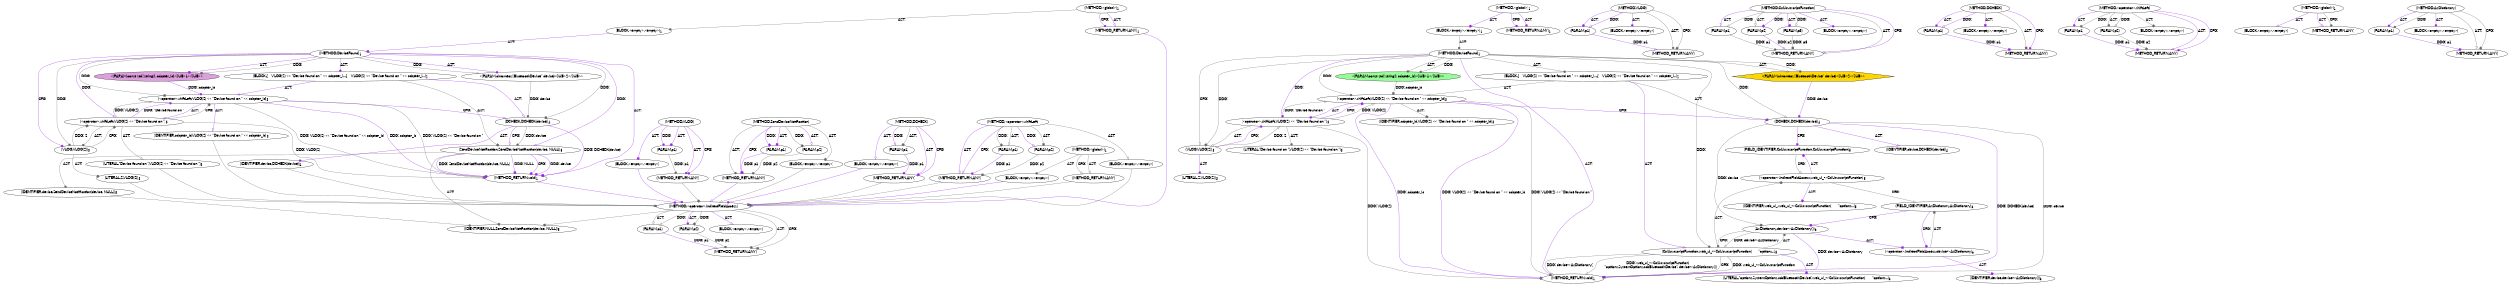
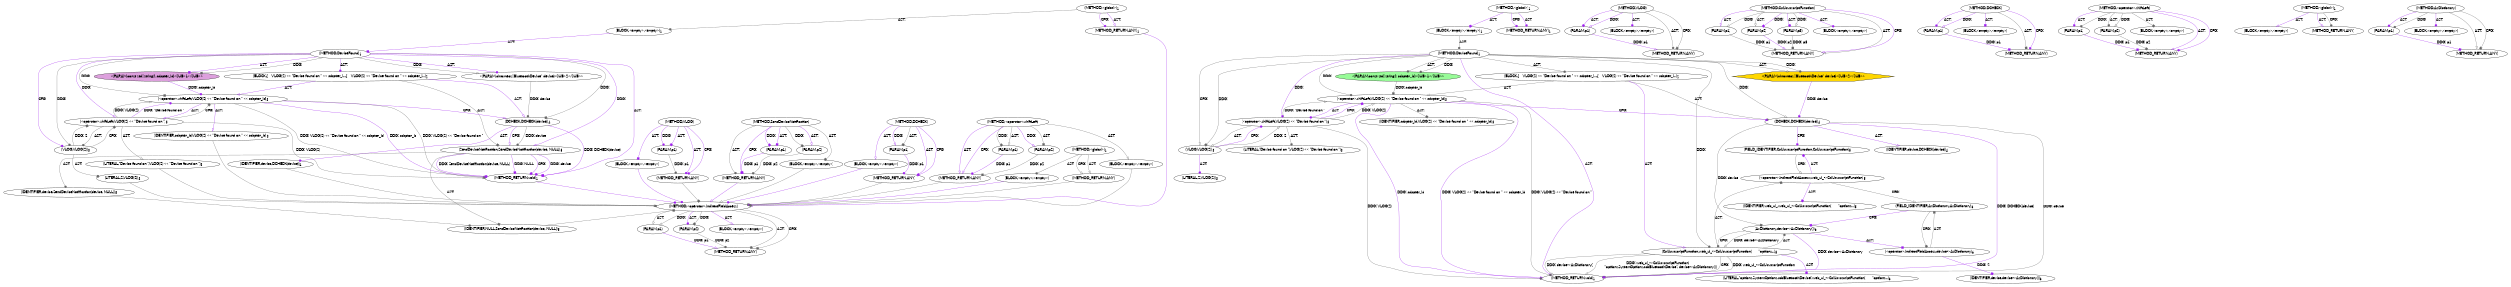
  digraph {
    fontname=Lato
    node [fontname=Lato]
    edge [arrowhead=onormal color=gray40 fontname=Lato]
    n1 [label=<(METHOD,&lt;operator&gt;.indirectFieldAccess)>]
    n2 [label=<(PARAM,p1)>]
    n3 [label=<(PARAM,p2)>]
    n4 [label=<(BLOCK,&lt;empty&gt;,&lt;empty&gt;)>]
    n5 [label=<(METHOD_RETURN,ANY)>]
    n6 [label=<(METHOD,&lt;global&gt;)<SUB>1</SUB>>]
    n7 [label=<(BLOCK,&lt;empty&gt;,&lt;empty&gt;)<SUB>1</SUB>>]
    n8 [label=<(METHOD_RETURN,ANY)<SUB>1</SUB>>]
    n9 [label=<(METHOD,DeviceFound)<SUB>1</SUB>>]
    n10 [fillcolor=palegreen label="<(PARAM,const std::string&amp; adapter_id)<SUB>1</SUB>>" shape=ellipse style=filled]
    n11 [fillcolor=gold label="<(PARAM,chromeos::BluetoothDevice* device)<SUB>2</SUB>>" shape=hexagon style=filled]
    n12 [label=<(BLOCK,{    VLOG(2) &lt;&lt; &quot;Device found on &quot; &lt;&lt; adapter_i...,{    VLOG(2) &lt;&lt; &quot;Device found on &quot; &lt;&lt; adapter_i...)<SUB>2</SUB>>]
    n13 [label=<(&lt;operator&gt;.shiftLeft,VLOG(2) &lt;&lt; &quot;Device found on &quot; &lt;&lt; adapter_id)<SUB>3</SUB>>]
    n14 [label=<(&lt;operator&gt;.shiftLeft,VLOG(2) &lt;&lt; &quot;Device found on &quot;)<SUB>3</SUB>>]
    n15 [label=<(VLOG,VLOG(2))<SUB>3</SUB>>]
    n16 [label=<(DCHECK,DCHECK(device))<SUB>4</SUB>>]
    n17 [label=<(CallJavascriptFunction,web_ui_-&gt;CallJavascriptFunction(       &quot;options...)<SUB>5</SUB>>]
    n18 [label=<(METHOD_RETURN,void)<SUB>1</SUB>>]
    n19 [label=<(IDENTIFIER,adapter_id,VLOG(2) &lt;&lt; &quot;Device found on &quot; &lt;&lt; adapter_id)<SUB>3</SUB>>]
    n20 [label=<(LITERAL,&quot;Device found on &quot;,VLOG(2) &lt;&lt; &quot;Device found on &quot;)<SUB>3</SUB>>]
    n21 [label=<(LITERAL,2,VLOG(2))<SUB>3</SUB>>]
    n22 [label=<(IDENTIFIER,device,DCHECK(device))<SUB>4</SUB>>]
    n23 [label=<(FIELD_IDENTIFIER,CallJavascriptFunction,CallJavascriptFunction)<SUB>5</SUB>>]
    n24 [label=<(AsDictionary,device-&gt;AsDictionary())<SUB>6</SUB>>]
    n25 [label=<(&lt;operator&gt;.indirectFieldAccess,web_ui_-&gt;CallJavascriptFunction)<SUB>5</SUB>>]
    n26 [label=<(LITERAL,&quot;options.SystemOptions.addBluetoothDevice&quot;,web_ui_-&gt;CallJavascriptFunction(       &quot;options...)<SUB>6</SUB>>]
    n27 [label=<(&lt;operator&gt;.indirectFieldAccess,device-&gt;AsDictionary)<SUB>6</SUB>>]
    n28 [label=<(IDENTIFIER,web_ui_,web_ui_-&gt;CallJavascriptFunction(       &quot;options...)<SUB>5</SUB>>]
    n29 [label=<(FIELD_IDENTIFIER,AsDictionary,AsDictionary)<SUB>6</SUB>>]
    n30 [label=<(IDENTIFIER,device,device-&gt;AsDictionary())<SUB>6</SUB>>]
    n31 [label=<(METHOD,VLOG)>]
    n32 [label=<(PARAM,p1)>]
    n33 [label=<(BLOCK,&lt;empty&gt;,&lt;empty&gt;)>]
    n34 [label=<(METHOD_RETURN,ANY)>]
    n35 [label=<(METHOD,CallJavascriptFunction)>]
    n36 [label=<(PARAM,p1)>]
    n37 [label=<(PARAM,p2)>]
    n38 [label=<(PARAM,p3)>]
    n39 [label=<(BLOCK,&lt;empty&gt;,&lt;empty&gt;)>]
    n40 [label=<(METHOD_RETURN,ANY)>]
    n41 [label=<(METHOD,DCHECK)>]
    n42 [label=<(PARAM,p1)>]
    n43 [label=<(BLOCK,&lt;empty&gt;,&lt;empty&gt;)>]
    n44 [label=<(METHOD_RETURN,ANY)>]
    n45 [label=<(METHOD,&lt;operator&gt;.shiftLeft)>]
    n46 [label=<(PARAM,p1)>]
    n47 [label=<(PARAM,p2)>]
    n48 [label=<(BLOCK,&lt;empty&gt;,&lt;empty&gt;)>]
    n49 [label=<(METHOD_RETURN,ANY)>]
    n50 [label=<(METHOD,&lt;global&gt;)<SUB>1</SUB>>]
    n51 [label=<(BLOCK,&lt;empty&gt;,&lt;empty&gt;)>]
    n52 [label=<(METHOD_RETURN,ANY)>]
    n53 [label=<(METHOD,AsDictionary)>]
    n54 [label=<(PARAM,p1)>]
    n55 [label=<(BLOCK,&lt;empty&gt;,&lt;empty&gt;)>]
    n56 [label=<(METHOD_RETURN,ANY)>]
    n57 [label=<(METHOD,&lt;global&gt;)<SUB>1</SUB>>]
    n58 [label=<(BLOCK,&lt;empty&gt;,&lt;empty&gt;)<SUB>1</SUB>>]
    n59 [label=<(METHOD_RETURN,ANY)<SUB>1</SUB>>]
    n60 [label=<(METHOD,DeviceFound)<SUB>1</SUB>>]
    n61 [fillcolor=plum label="<(PARAM,const std::string&amp; adapter_id)<SUB>1</SUB>>" shape=ellipse style=filled]
    n62 [fillcolor=white label="<(PARAM,chromeos::BluetoothDevice* device)<SUB>2</SUB>>" shape=ellipse style=filled]
    n63 [label=<(BLOCK,{    VLOG(2) &lt;&lt; &quot;Device found on &quot; &lt;&lt; adapter_i...,{    VLOG(2) &lt;&lt; &quot;Device found on &quot; &lt;&lt; adapter_i...)<SUB>2</SUB>>]
    n64 [label=<(&lt;operator&gt;.shiftLeft,VLOG(2) &lt;&lt; &quot;Device found on &quot; &lt;&lt; adapter_id)<SUB>3</SUB>>]
    n65 [label=<(&lt;operator&gt;.shiftLeft,VLOG(2) &lt;&lt; &quot;Device found on &quot;)<SUB>3</SUB>>]
    n66 [label=<(VLOG,VLOG(2))<SUB>3</SUB>>]
    n67 [label=<(DCHECK,DCHECK(device))<SUB>4</SUB>>]
    n68 [label=<(SendDeviceNotification,SendDeviceNotification(device, NULL))<SUB>5</SUB>>]
    n69 [label=<(METHOD_RETURN,void)<SUB>1</SUB>>]
    n70 [label=<(IDENTIFIER,adapter_id,VLOG(2) &lt;&lt; &quot;Device found on &quot; &lt;&lt; adapter_id)<SUB>3</SUB>>]
    n71 [label=<(LITERAL,&quot;Device found on &quot;,VLOG(2) &lt;&lt; &quot;Device found on &quot;)<SUB>3</SUB>>]
    n72 [label=<(LITERAL,2,VLOG(2))<SUB>3</SUB>>]
    n73 [label=<(IDENTIFIER,device,DCHECK(device))<SUB>4</SUB>>]
    n74 [label=<(IDENTIFIER,device,SendDeviceNotification(device, NULL))<SUB>5</SUB>>]
    n75 [label=<(IDENTIFIER,NULL,SendDeviceNotification(device, NULL))<SUB>5</SUB>>]
    n76 [label=<(METHOD,VLOG)>]
    n77 [label=<(PARAM,p1)>]
    n78 [label=<(BLOCK,&lt;empty&gt;,&lt;empty&gt;)>]
    n79 [label=<(METHOD_RETURN,ANY)>]
    n80 [label=<(METHOD,SendDeviceNotification)>]
    n81 [label=<(PARAM,p1)>]
    n82 [label=<(PARAM,p2)>]
    n83 [label=<(BLOCK,&lt;empty&gt;,&lt;empty&gt;)>]
    n84 [label=<(METHOD_RETURN,ANY)>]
    n85 [label=<(METHOD,DCHECK)>]
    n86 [label=<(PARAM,p1)>]
    n87 [label=<(BLOCK,&lt;empty&gt;,&lt;empty&gt;)>]
    n88 [label=<(METHOD_RETURN,ANY)>]
    n89 [label=<(METHOD,&lt;operator&gt;.shiftLeft)>]
    n90 [label=<(PARAM,p1)>]
    n91 [label=<(PARAM,p2)>]
    n92 [label=<(BLOCK,&lt;empty&gt;,&lt;empty&gt;)>]
    n93 [label=<(METHOD_RETURN,ANY)>]
    n94 [label=<(METHOD,&lt;global&gt;)<SUB>1</SUB>>]
    n95 [label=<(BLOCK,&lt;empty&gt;,&lt;empty&gt;)>]
    n96 [label=<(METHOD_RETURN,ANY)>]
    n1 -> n2 [label="AST: "]
    n1 -> n2 [label="DDG: "]
    n1 -> n3 [arrowhead=dot color=purple label="AST: "]
    n1 -> n3 [arrowhead=box label="DDG: "]
    n1 -> n4 [color=purple label="AST: "]
    n1 -> n5 [arrowhead=box label="AST: "]
    n1 -> n5 [arrowhead=box label="CFG: "]
    n2 -> n5 [color=purple label="DDG: p1"]
    n3 -> n5 [arrowhead=dot label="DDG: p2"]
    n6 -> n7 [arrowhead=box color=purple label="AST: "]
    n6 -> n8 [arrowhead=dot color=purple label="AST: "]
    n6 -> n8 [arrowhead=dot color=purple label="CFG: "]
    n7 -> n9 [arrowhead=dot label="AST: "]
    n9 -> n10 [arrowhead=dot label="AST: "]
    n9 -> n10 [arrowhead=dot label="DDG: "]
    n9 -> n11 [label="AST: "]
    n9 -> n11 [arrowhead=dot label="DDG: "]
    n9 -> n12 [arrowhead=dot label="AST: "]
    n9 -> n13 [arrowhead=dot label="DDG: "]
    n9 -> n14 [arrowhead=dot color=purple label="DDG: "]
    n9 -> n15 [label="CFG: "]
    n9 -> n15 [arrowhead=box label="DDG: "]
    n9 -> n16 [label="DDG: "]
    n9 -> n17 [arrowhead=dot label="DDG: "]
    n9 -> n18 [color=purple label="AST: "]
    n10 -> n13 [arrowhead=box label="DDG: adapter_id"]
    n11 -> n16 [arrowhead=dot color=purple label="DDG: device"]
    n12 -> n13 [label="AST: "]
    n12 -> n16 [arrowhead=dot label="AST: "]
    n12 -> n17 [color=purple label="AST: "]
    n13 -> n14 [arrowhead=dot color=purple label="AST: "]
    n13 -> n16 [arrowhead=dot color=purple label="CFG: "]
    n13 -> n18 [arrowhead=dot label="DDG: VLOG(2) &lt;&lt; &quot;Device found on &quot;"]
    n13 -> n18 [color=purple label="DDG: adapter_id"]
    n13 -> n18 [arrowhead=dot color=purple label="DDG: VLOG(2) &lt;&lt; &quot;Device found on &quot; &lt;&lt; adapter_id"]
    n13 -> n19 [arrowhead=box label="AST: "]
    n14 -> n13 [arrowhead=box color=purple label="CFG: "]
    n14 -> n13 [label="DDG: VLOG(2)"]
    n14 -> n13 [label="DDG: &quot;Device found on &quot;"]
    n14 -> n15 [label="AST: "]
    n14 -> n18 [arrowhead=dot label="DDG: VLOG(2)"]
    n14 -> n20 [arrowhead=dot label="AST: "]
    n15 -> n14 [arrowhead=dot color=purple label="CFG: "]
    n15 -> n14 [label="DDG: 2"]
    n15 -> n21 [arrowhead=dot color=purple label="AST: "]
    n16 -> n18 [label="DDG: device"]
    n16 -> n18 [color=purple label="DDG: DCHECK(device)"]
    n16 -> n22 [color=purple label="AST: "]
    n16 -> n23 [arrowhead=dot color=purple label="CFG: "]
    n16 -> n24 [arrowhead=box label="DDG: device"]
    n17 -> n18 [label="CFG: "]
    n17 -> n18 [arrowhead=box label="DDG: web_ui_-&gt;CallJavascriptFunction"]
    n17 -> n18 [label="DDG: device-&gt;AsDictionary()"]
    n17 -> n18 [label="DDG: web_ui_-&gt;CallJavascriptFunction(\n      &quot;options.SystemOptions.addBluetoothDevice&quot;, device-&gt;AsDictionary())"]
    n17 -> n24 [arrowhead=dot label="AST: "]
    n17 -> n25 [arrowhead=box label="AST: "]
    n17 -> n26 [arrowhead=box color=purple label="AST: "]
    n23 -> n25 [label="CFG: "]
    n24 -> n17 [arrowhead=dot label="CFG: "]
    n24 -> n17 [label="DDG: device-&gt;AsDictionary"]
    n24 -> n18 [arrowhead=dot color=purple label="DDG: device-&gt;AsDictionary"]
    n24 -> n27 [arrowhead=box color=purple label="AST: "]
    n25 -> n23 [arrowhead=box color=purple label="AST: "]
    n25 -> n28 [arrowhead=box color=purple label="AST: "]
    n25 -> n29 [label="CFG: "]
    n27 -> n29 [arrowhead=box label="AST: "]
-   n27 -> n30 [arrowhead=box color=purple label="AST: "]
+   n27 -> n30 [arrowhead=box color=purple label="DDG: 2"]
    n29 -> n24 [arrowhead=box color=purple label="CFG: "]
-   n29 -> n27 [arrowhead=box color=purple label="CFG: "]
+   n29 -> n27 [arrowhead=box label="CFG: "]
    n31 -> n32 [arrowhead=box color=purple label="AST: "]
    n31 -> n32 [color=purple label="DDG: "]
    n31 -> n33 [arrowhead=dot color=purple label="AST: "]
    n31 -> n34 [arrowhead=dot label="AST: "]
    n31 -> n34 [arrowhead=box label="CFG: "]
    n32 -> n34 [color=purple label="DDG: p1"]
    n35 -> n36 [color=purple label="AST: "]
    n35 -> n36 [label="DDG: "]
    n35 -> n37 [label="AST: "]
    n35 -> n37 [arrowhead=box color=purple label="DDG: "]
    n35 -> n38 [arrowhead=box color=purple label="AST: "]
    n35 -> n38 [label="DDG: "]
    n35 -> n39 [arrowhead=dot color=purple label="AST: "]
    n35 -> n40 [label="AST: "]
    n35 -> n40 [color=purple label="CFG: "]
    n36 -> n40 [arrowhead=dot label="DDG: p1"]
    n37 -> n40 [color=purple label="DDG: p2"]
    n38 -> n40 [arrowhead=box label="DDG: p3"]
    n41 -> n42 [arrowhead=dot color=purple label="AST: "]
    n41 -> n42 [color=purple label="DDG: "]
    n41 -> n43 [arrowhead=box color=purple label="AST: "]
    n41 -> n44 [arrowhead=box label="AST: "]
    n41 -> n44 [arrowhead=dot color=purple label="CFG: "]
    n42 -> n44 [arrowhead=box color=purple label="DDG: p1"]
    n45 -> n46 [arrowhead=dot color=purple label="AST: "]
    n45 -> n46 [arrowhead=dot label="DDG: "]
    n45 -> n47 [arrowhead=dot label="AST: "]
    n45 -> n47 [label="DDG: "]
    n45 -> n48 [arrowhead=box label="AST: "]
    n45 -> n49 [color=purple label="AST: "]
    n45 -> n49 [arrowhead=dot color=purple label="CFG: "]
    n46 -> n49 [arrowhead=box color=purple label="DDG: p1"]
    n47 -> n49 [arrowhead=box label="DDG: p2"]
    n50 -> n51 [color=purple label="AST: "]
    n50 -> n52 [color=purple label="AST: "]
    n50 -> n52 [arrowhead=dot label="CFG: "]
    n53 -> n54 [arrowhead=dot color=purple label="AST: "]
    n53 -> n54 [arrowhead=dot label="DDG: "]
    n53 -> n55 [arrowhead=dot color=purple label="AST: "]
    n53 -> n56 [label="AST: "]
    n53 -> n56 [arrowhead=box label="CFG: "]
    n54 -> n56 [arrowhead=box color=purple label="DDG: p1"]
    n57 -> n58 [arrowhead=dot label="AST: "]
    n57 -> n59 [color=purple label="AST: "]
    n57 -> n59 [arrowhead=dot color=purple label="CFG: "]
    n58 -> n60 [arrowhead=box color=purple label="AST: "]
    n59 -> n1 [color=purple]
    n60 -> n61 [arrowhead=box color=purple label="AST: "]
    n60 -> n61 [arrowhead=box label="DDG: "]
    n60 -> n62 [arrowhead=dot color=purple label="AST: "]
    n60 -> n62 [label="DDG: "]
    n60 -> n63 [arrowhead=dot color=purple label="AST: "]
    n60 -> n64 [arrowhead=box label="DDG: "]
    n60 -> n65 [color=purple label="DDG: "]
    n60 -> n66 [arrowhead=dot color=purple label="CFG: "]
    n60 -> n66 [arrowhead=dot label="DDG: "]
    n60 -> n67 [arrowhead=box label="DDG: "]
    n60 -> n68 [color=purple label="DDG: "]
    n60 -> n69 [arrowhead=box color=purple label="AST: "]
    n61 -> n64 [arrowhead=dot color=purple label="DDG: adapter_id"]
    n62 -> n67 [arrowhead=dot label="DDG: device"]
    n63 -> n64 [color=purple label="AST: "]
    n63 -> n67 [color=purple label="AST: "]
    n63 -> n68 [arrowhead=box label="AST: "]
    n64 -> n65 [color=purple label="AST: "]
    n64 -> n67 [color=purple label="CFG: "]
    n64 -> n69 [arrowhead=box label="DDG: VLOG(2) &lt;&lt; &quot;Device found on &quot;"]
    n64 -> n69 [arrowhead=box color=purple label="DDG: adapter_id"]
    n64 -> n69 [label="DDG: VLOG(2) &lt;&lt; &quot;Device found on &quot; &lt;&lt; adapter_id"]
    n64 -> n70 [color=purple label="AST: "]
    n65 -> n64 [arrowhead=box label="CFG: "]
    n65 -> n64 [label="DDG: VLOG(2)"]
    n65 -> n64 [arrowhead=dot color=purple label="DDG: &quot;Device found on &quot;"]
    n65 -> n66 [arrowhead=dot label="AST: "]
    n65 -> n69 [label="DDG: VLOG(2)"]
    n65 -> n71 [label="AST: "]
    n66 -> n65 [arrowhead=box label="CFG: "]
    n66 -> n65 [arrowhead=box label="DDG: 2"]
    n66 -> n72 [arrowhead=box label="AST: "]
    n67 -> n68 [color=purple label="CFG: "]
    n67 -> n68 [arrowhead=dot label="DDG: device"]
    n67 -> n69 [arrowhead=box color=purple label="DDG: DCHECK(device)"]
    n67 -> n73 [arrowhead=dot color=purple label="AST: "]
    n68 -> n69 [arrowhead=box color=purple label="CFG: "]
    n68 -> n69 [arrowhead=box color=purple label="DDG: device"]
    n68 -> n69 [arrowhead=dot color=purple label="DDG: SendDeviceNotification(device, NULL)"]
    n68 -> n69 [arrowhead=box color=purple label="DDG: NULL"]
    n68 -> n74 [arrowhead=dot label="AST: "]
    n68 -> n75 [arrowhead=box label="AST: "]
    n69 -> n1 [arrowhead=dot color=purple]
    n70 -> n1
    n71 -> n1
    n72 -> n1 [arrowhead=dot]
    n73 -> n1
    n74 -> n75 [arrowhead=dot]
-   n1 -> n75 [arrowhead=box]
+   n75 -> n1 [arrowhead=box]
    n76 -> n77 [arrowhead=box color=purple label="AST: "]
    n76 -> n77 [arrowhead=dot color=purple label="DDG: "]
    n76 -> n78 [arrowhead=box color=purple label="AST: "]
    n76 -> n79 [arrowhead=dot color=purple label="AST: "]
    n76 -> n79 [arrowhead=dot color=purple label="CFG: "]
    n77 -> n79 [arrowhead=dot label="DDG: p1"]
    n78 -> n1 [arrowhead=dot color=purple]
    n79 -> n1 [arrowhead=box]
    n80 -> n81 [arrowhead=box color=purple label="AST: "]
    n80 -> n81 [arrowhead=box color=purple label="DDG: "]
    n80 -> n82 [color=purple label="AST: "]
    n80 -> n82 [arrowhead=box label="DDG: "]
    n80 -> n83 [arrowhead=box label="AST: "]
    n80 -> n84 [arrowhead=dot label="AST: "]
    n80 -> n84 [arrowhead=box color=purple label="CFG: "]
    n81 -> n84 [arrowhead=box color=purple label="DDG: p1"]
    n82 -> n84 [arrowhead=dot label="DDG: p2"]
    n83 -> n1
    n84 -> n1 [color=purple]
    n85 -> n86 [arrowhead=box label="AST: "]
    n85 -> n86 [color=purple label="DDG: "]
    n85 -> n87 [color=purple label="AST: "]
    n85 -> n88 [color=purple label="AST: "]
    n85 -> n88 [arrowhead=box color=purple label="CFG: "]
    n86 -> n88 [arrowhead=dot color=purple label="DDG: p1"]
    n87 -> n1 [arrowhead=dot color=purple]
    n88 -> n1
    n89 -> n90 [label="AST: "]
    n89 -> n90 [arrowhead=box label="DDG: "]
    n89 -> n91 [arrowhead=box label="AST: "]
    n89 -> n91 [color=purple label="DDG: "]
    n89 -> n92 [label="AST: "]
    n89 -> n93 [color=purple label="AST: "]
    n89 -> n93 [color=purple label="CFG: "]
    n90 -> n93 [arrowhead=dot color=purple label="DDG: p1"]
    n91 -> n93 [arrowhead=box label="DDG: p2"]
    n92 -> n1 [arrowhead=dot]
    n93 -> n1 [arrowhead=box]
    n94 -> n95 [arrowhead=dot label="AST: "]
    n94 -> n96 [label="AST: "]
    n94 -> n96 [label="CFG: "]
    n95 -> n1 [arrowhead=dot color=purple]
    n96 -> n1 [arrowhead=dot]
  }
